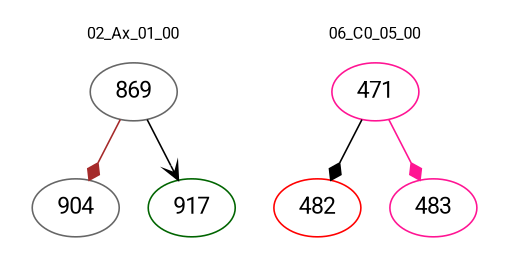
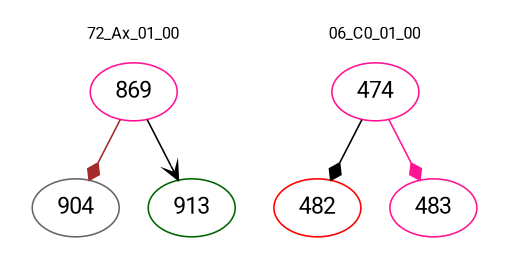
  digraph {
    fontname=Roboto
    node [color=gray40 fontname=Roboto]
    edge [arrowhead=diamond color=black fontname=Roboto]
-   n1 [label=869]
+   n1 [color=deeppink label=869]
    n2 [label=904]
-   n3 [color=darkgreen label=917]
-   n4 [color=deeppink label=471]
+   n3 [color=darkgreen label=913]
+   n4 [color=deeppink label=474]
    n5 [color=red label=482]
    n6 [color=deeppink label=483]
    subgraph cluster_1 {
      color=white
      fontsize=10
-     label="02_Ax_01_00"
+     label="72_Ax_01_00"
      n1
      n2
      n3
    }
    subgraph cluster_2 {
      color=white
      fontsize=10
-     label="06_C0_05_00"
+     label="06_C0_01_00"
      n4
      n5
      n6
    }
    n1 -> n2 [color=brown]
    n1 -> n3 [arrowhead=vee]
    n4 -> n5
    n4 -> n6 [color=deeppink]
  }
